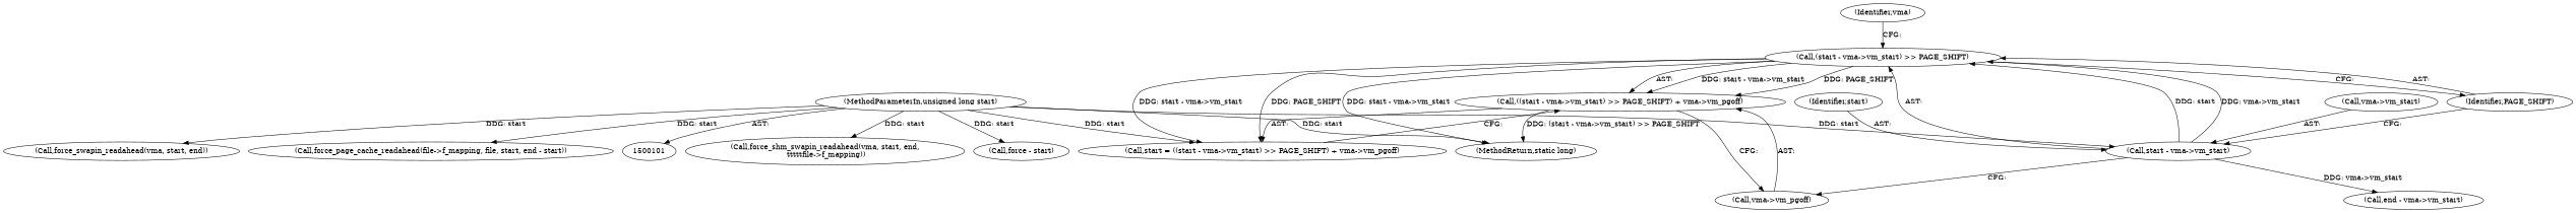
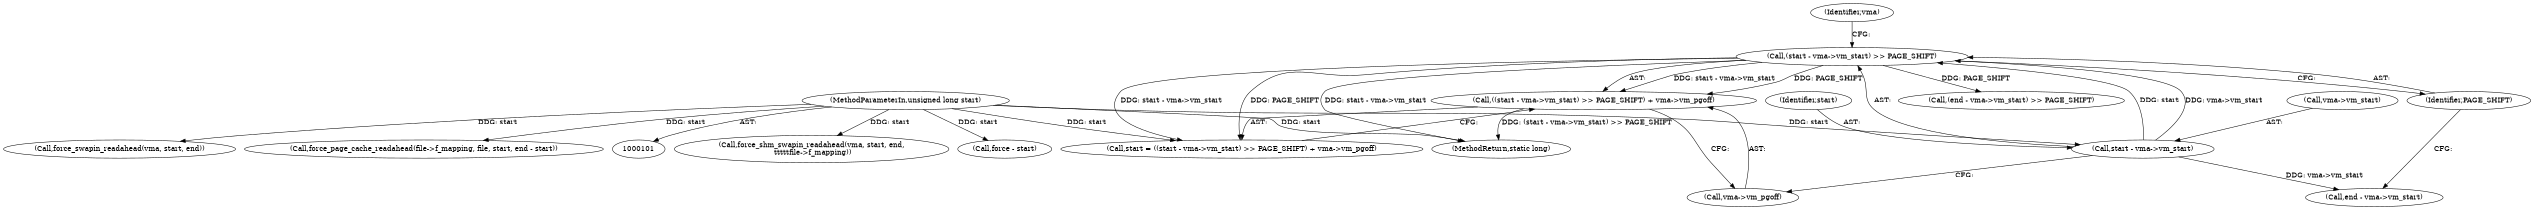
  digraph {
    n1 [label="(Call,((start - vma->vm_start) >> PAGE_SHIFT) + vma->vm_pgoff)"]
    n2 [label="(Call,start = ((start - vma->vm_start) >> PAGE_SHIFT) + vma->vm_pgoff)"]
    n3 [label="(Call,vma->vm_pgoff)"]
    n4 [label="(MethodReturn,static long)"]
    n5 [label="(Call,(start - vma->vm_start) >> PAGE_SHIFT)"]
+   n6 [label="(Call,(end - vma->vm_start) >> PAGE_SHIFT)"]
    n7 [label="(Identifier,PAGE_SHIFT)"]
    n8 [label="(Call,start - vma->vm_start)"]
    n9 [label="(Call,end - vma->vm_start)"]
    n10 [label="(Call,vma->vm_start)"]
    n11 [label="(MethodParameterIn,unsigned long start)"]
    n12 [label="(Call,force_shm_swapin_readahead(vma, start, end,\n \t\t\t\t\tfile->f_mapping))"]
    n13 [label="(Call,force - start)"]
    n14 [label="(Call,force_swapin_readahead(vma, start, end))"]
    n15 [label="(Call,force_page_cache_readahead(file->f_mapping, file, start, end - start))"]
-   1000101 [label=1500101]
+   1000101
    n17 [label="(Identifier,start)"]
    n18 [label="(Identifier,vma)"]
    n1 -> n2 [label="AST: "]
    n1 -> n3 [label="CFG: "]
    n1 -> n4 [label="DDG: (start - vma->vm_start) >> PAGE_SHIFT"]
    n2 -> n1 [label="CFG: "]
    n3 -> n1 [label="AST: "]
    n5 -> n1 [label="AST: "]
    n5 -> n1 [label="DDG: start - vma->vm_start"]
    n5 -> n1 [label="DDG: PAGE_SHIFT"]
    n5 -> n2 [label="DDG: start - vma->vm_start"]
    n5 -> n2 [label="DDG: PAGE_SHIFT"]
    n5 -> n4 [label="DDG: start - vma->vm_start"]
+   n5 -> n6 [label="DDG: PAGE_SHIFT"]
    n5 -> n7 [label="CFG: "]
    n7 -> n5 [label="AST: "]
-   n7 -> n8 [label="CFG: "]
+   n7 -> n9 [label="CFG: "]
    n8 -> n3 [label="CFG: "]
    n8 -> n5 [label="AST: "]
    n8 -> n5 [label="DDG: start"]
    n8 -> n5 [label="DDG: vma->vm_start"]
    n8 -> n9 [label="DDG: vma->vm_start"]
    n10 -> n8 [label="AST: "]
    n11 -> n2 [label="DDG: start"]
    n11 -> n4 [label="DDG: start"]
    n11 -> n8 [label="DDG: start"]
    n11 -> n12 [label="DDG: start"]
    n11 -> n13 [label="DDG: start"]
    n11 -> n14 [label="DDG: start"]
    n11 -> n15 [label="DDG: start"]
    n11 -> 1000101 [label="AST: "]
    n17 -> n8 [label="AST: "]
    n18 -> n5 [label="CFG: "]
  }
